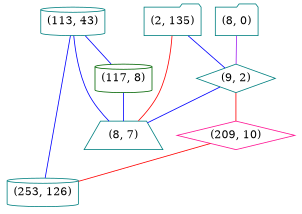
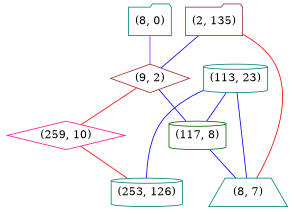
  graph {
    node [color=teal shape=cylinder]
    edge [color=blue weight=3]
-   "(2, 135)" [shape=folder]
-   "(9, 2)" [shape=diamond]
+   "(2, 135)" [color=brown shape=folder]
+   "(9, 2)" [color=brown shape=diamond]
    n3 [label="(8, 7)" shape=trapezium]
-   "(259, 10)" [color=deeppink shape=diamond label="(209, 10)"]
+   "(259, 10)" [color=deeppink shape=diamond]
    n5 [label="(8, 0)" shape=folder]
    "(253, 126)"
-   "(113, 43)"
+   "(113, 43)" [label="(113, 23)"]
    "(117, 8)" [color=darkgreen]
    "(2, 135)" -- "(9, 2)"
    "(2, 135)" -- n3 [color=red weight=1]
-   "(9, 2)" -- n3
+   "(9, 2)" -- "(117, 8)"
    "(9, 2)" -- "(259, 10)" [color=red weight=1]
    "(259, 10)" -- "(253, 126)" [color=red weight=1]
    n5 -- "(9, 2)" [color=purple weight=4]
    "(113, 43)" -- n3
    "(113, 43)" -- "(253, 126)"
    "(113, 43)" -- "(117, 8)" [weight=1]
    "(117, 8)" -- n3
  }
